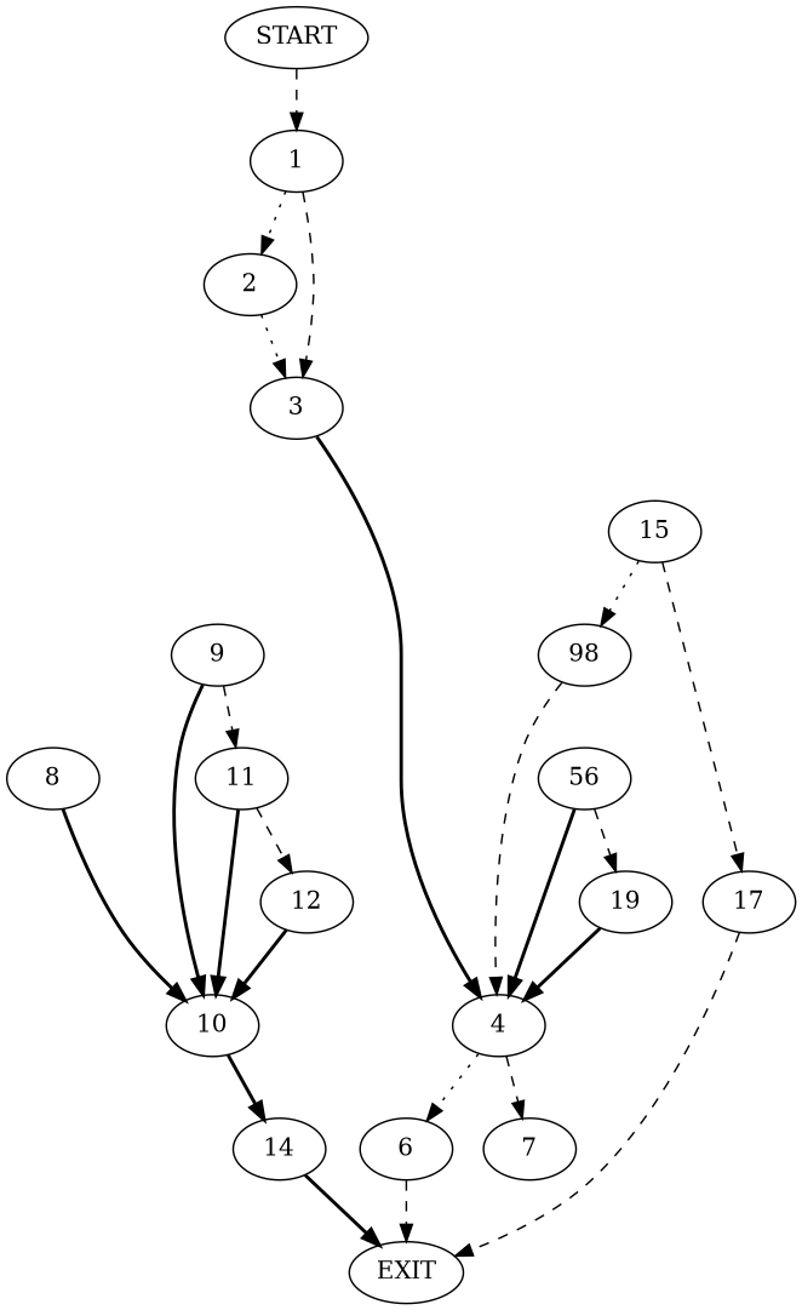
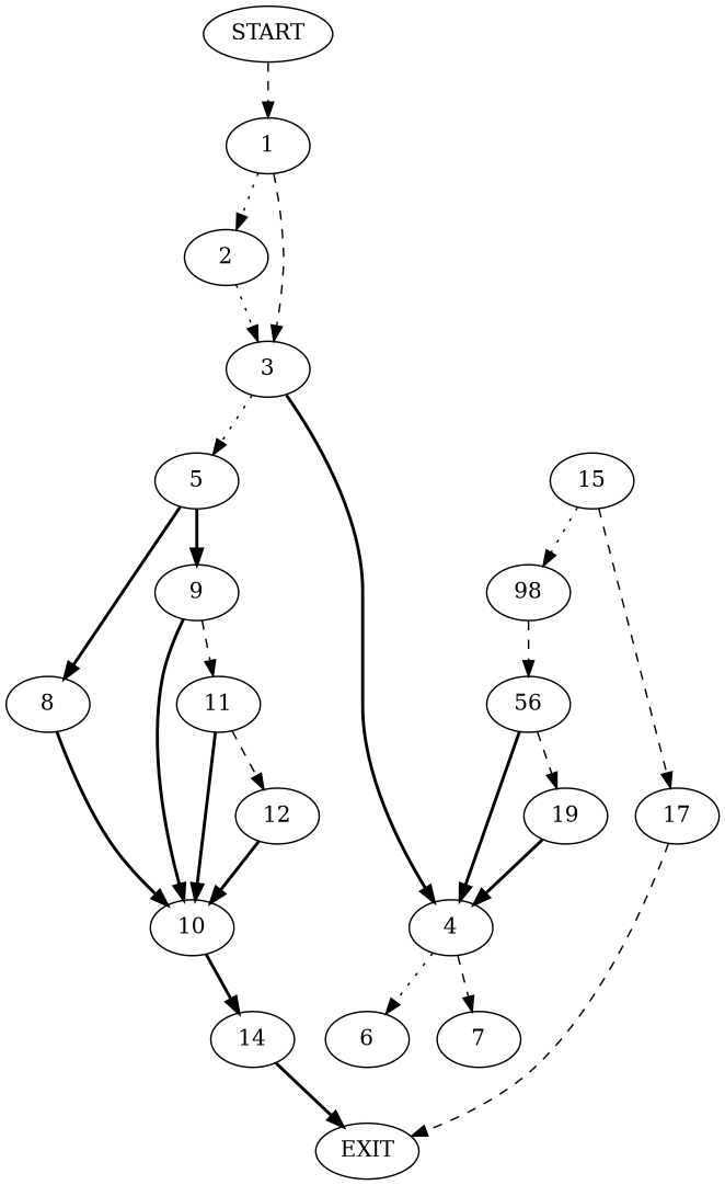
  digraph {
    edge [style=bold]
    n1 [label=START]
    1
    2
    3
    n5 [label=EXIT]
    4
+   5
    6
    7
    8
    9
    10
    11
    14
    12
    15
    17
    n18 [label=98]
    n19 [label=56]
    19
    n1 -> 1 [style=dashed]
    1 -> 2 [style=dotted]
    1 -> 3 [style=dashed]
    2 -> 3 [style=dotted]
    3 -> 4
+   3 -> 5 [style=dotted]
    4 -> 6 [style=dotted]
    4 -> 7 [style=dashed]
-   6 -> n5 [style=dashed]
+   5 -> 8
+   5 -> 9
    8 -> 10
    9 -> 10
    9 -> 11 [style=dashed]
    10 -> 14
    11 -> 10
    11 -> 12 [style=dashed]
    14 -> n5
    12 -> 10
    15 -> 17 [style=dashed]
    15 -> n18 [style=dotted]
    17 -> n5 [style=dashed]
-   n18 -> 4 [style=dashed]
+   n18 -> n19 [style=dashed]
    n19 -> 4
    n19 -> 19 [style=dashed]
    19 -> 4
  }
